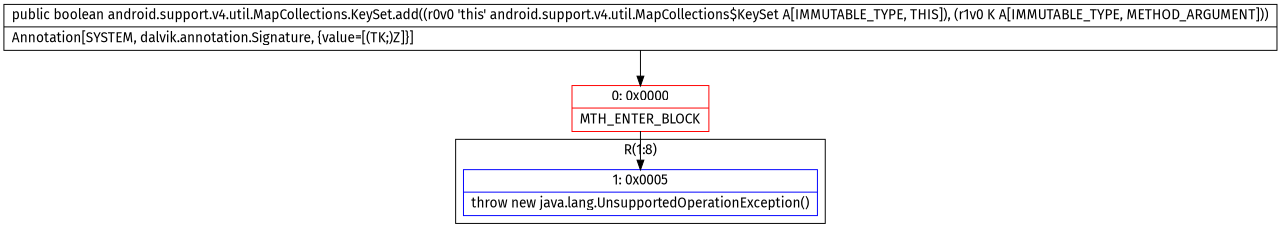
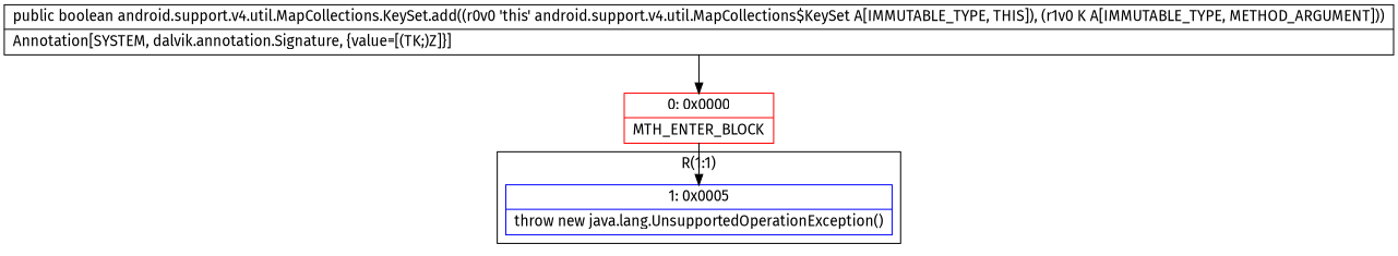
  digraph {
    fontname="Fira Sans"
    node [shape=record fontname="Fira Sans"]
    edge [fontname="Fira Sans"]
    n1 [color=blue label="{1\:\ 0x0005|throw new java.lang.UnsupportedOperationException()\l}"]
    n2 [color=red label="{0\:\ 0x0000|MTH_ENTER_BLOCK\l}"]
    n3 [label="{public boolean android.support.v4.util.MapCollections.KeySet.add((r0v0 'this' android.support.v4.util.MapCollections$KeySet A[IMMUTABLE_TYPE, THIS]), (r1v0 K A[IMMUTABLE_TYPE, METHOD_ARGUMENT]))  | Annotation[SYSTEM, dalvik.annotation.Signature, \{value=[(TK;)Z]\}]\l}"]
    subgraph cluster_1 {
-     label="R(1:8)"
+     label="R(1:1)"
      n1
    }
    n2 -> n1
    n3 -> n2
  }
